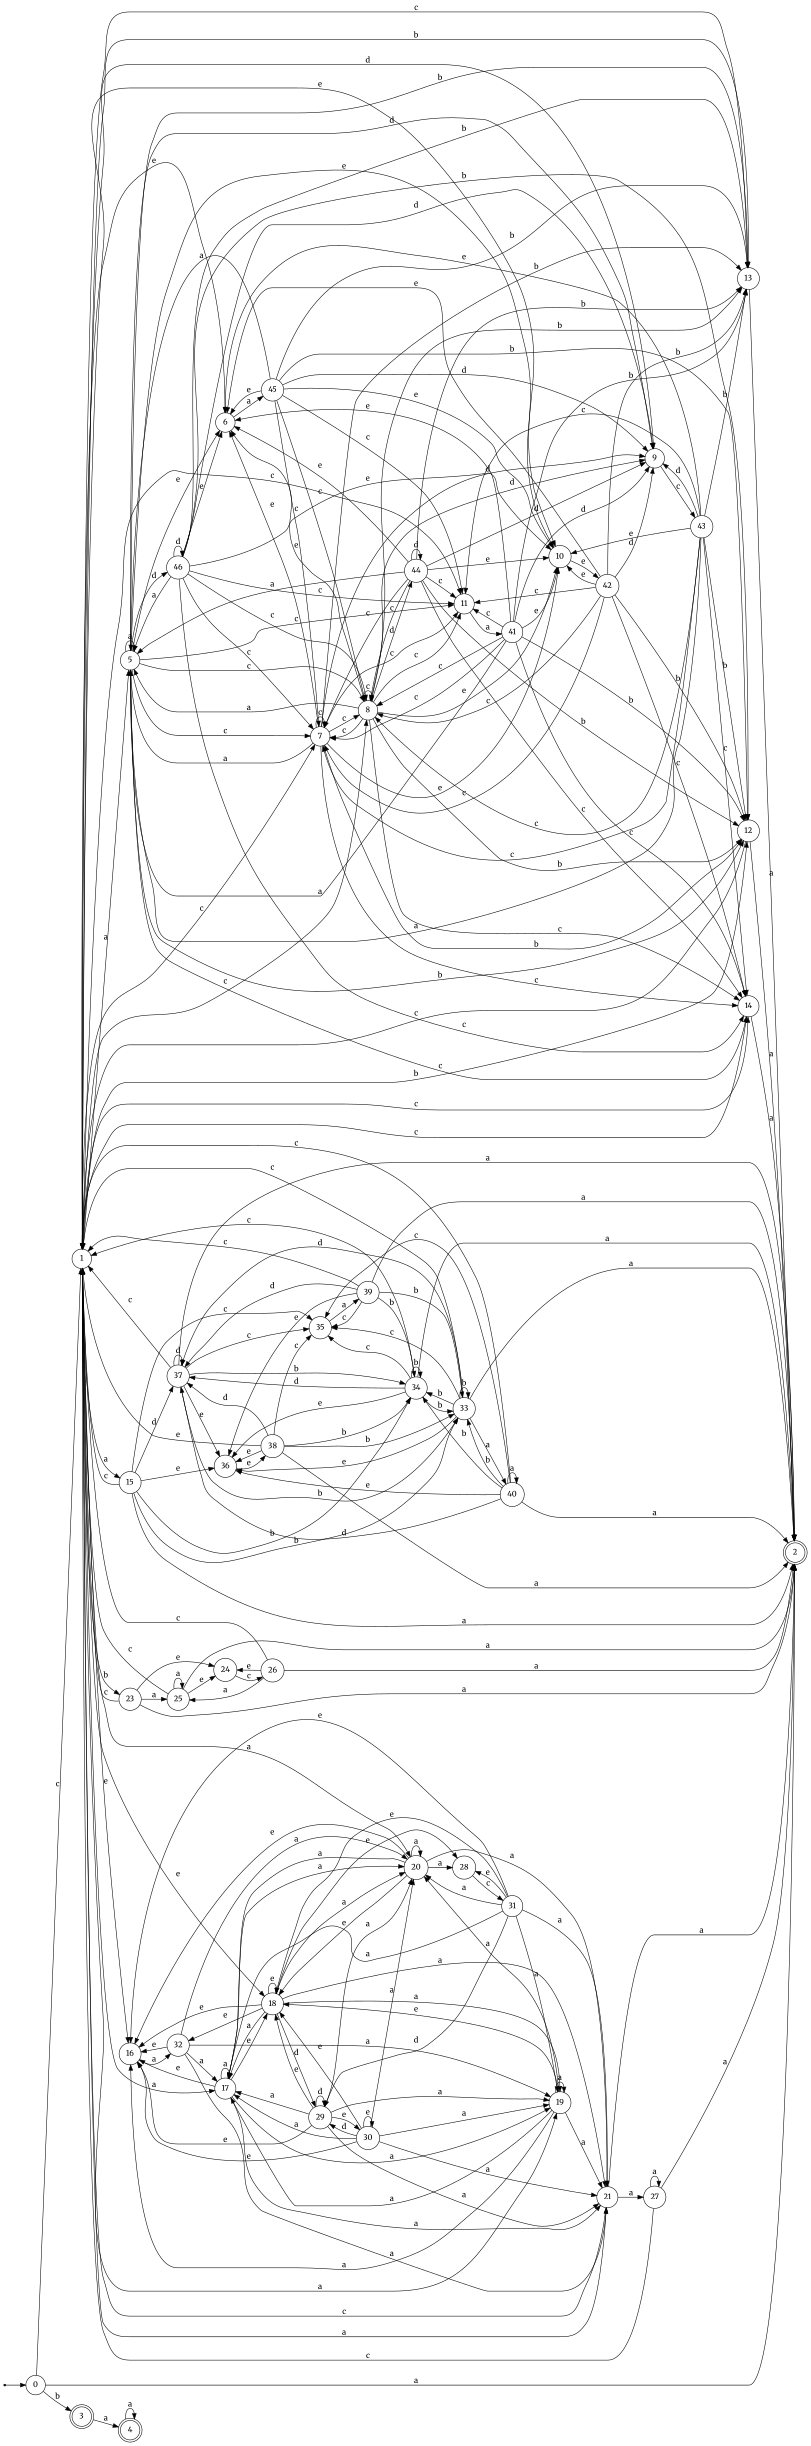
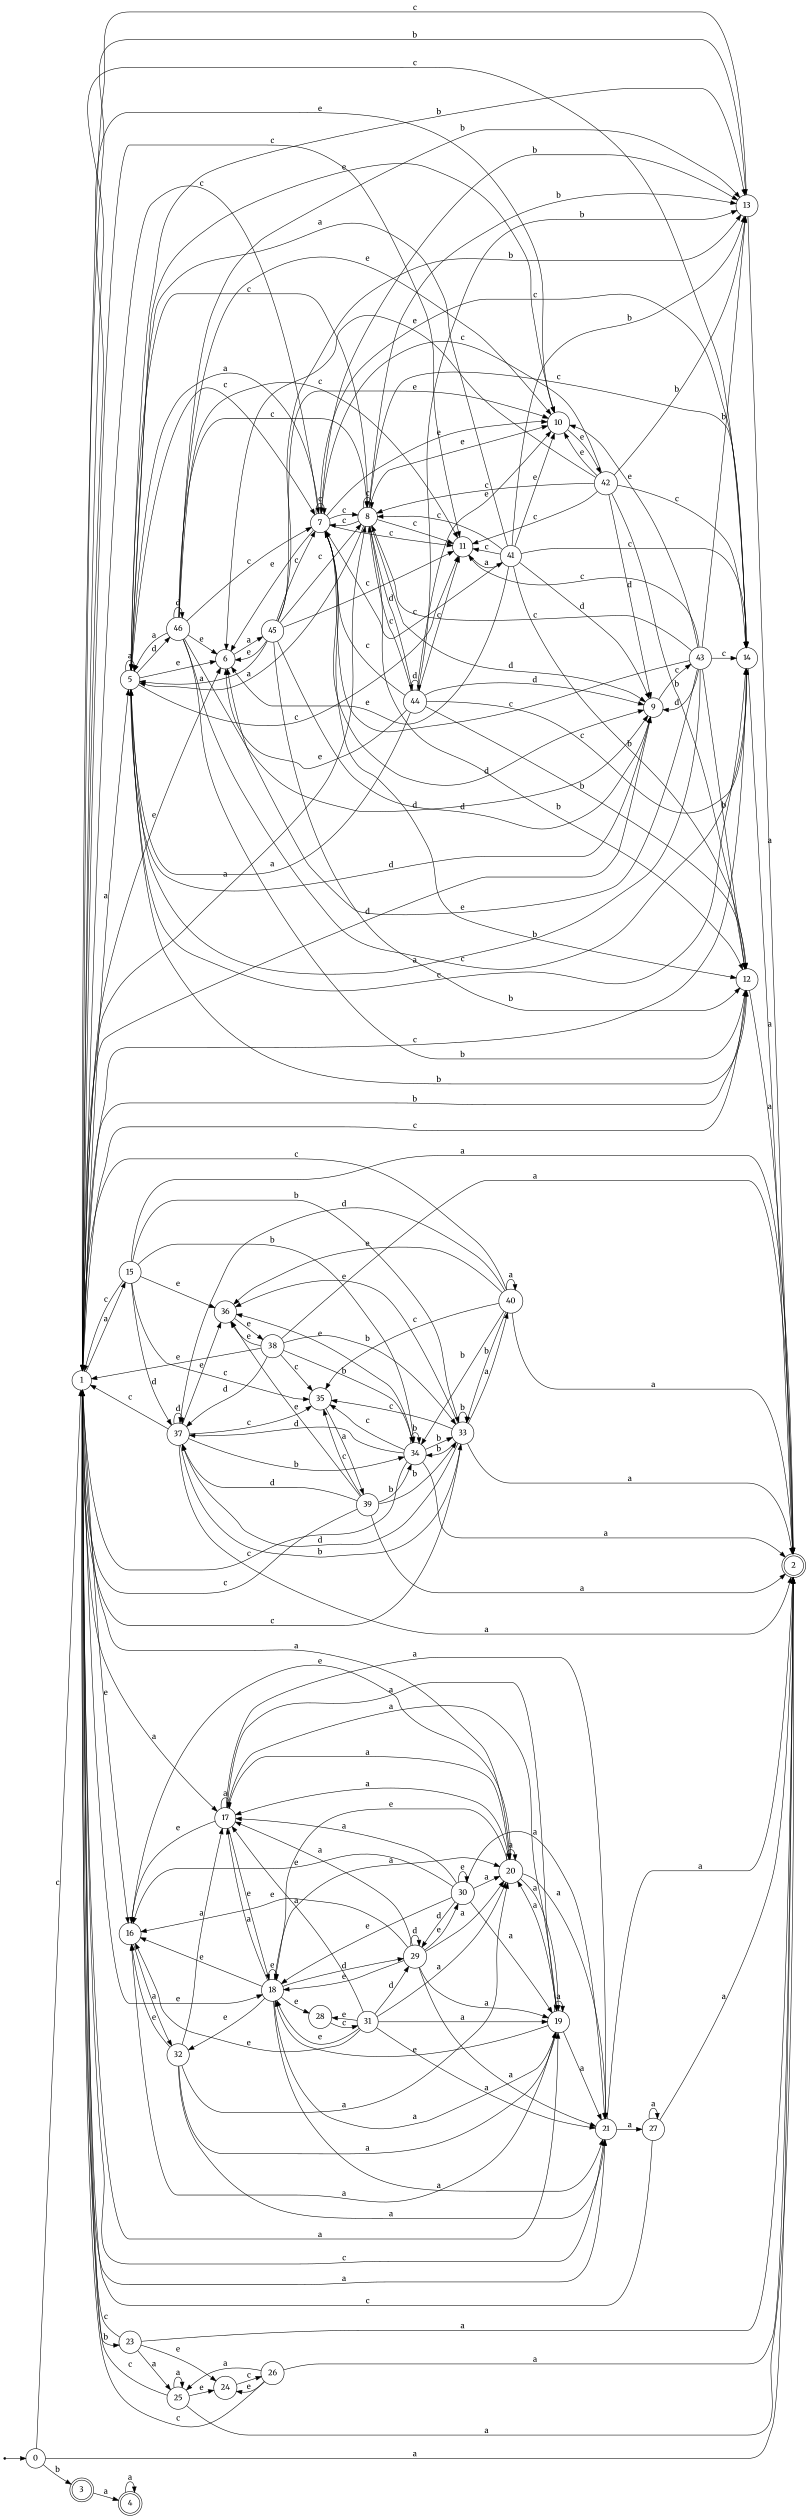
  digraph {
    fontname=Merriweather
    rankdir=LR
    node [fontname=Merriweather shape=circle]
    edge [fontname=Merriweather]
    dummy0 [shape=point]
    0
    1
    2 [shape=doublecircle]
    3 [shape=doublecircle]
    5
    6
    7
    8
    9
    10
    11
    12
    13
    14
    15
    16
    17
    18
    19
    20
    21
    23
    4 [shape=doublecircle]
    46
    45
    44
    43
    42
    41
    33
    34
    35
    36
    37
    32
    28
    29
    27
    24
    25
    40
    39
    38
    31
    30
    26
    dummy0 -> 0
    0 -> 1 [label=c]
    0 -> 2 [label=a]
    0 -> 3 [label=b]
    1 -> 5 [label=a]
    1 -> 6 [label=e]
    1 -> 7 [label=c]
-   1 -> 8 [label=c]
+   1 -> 8 [label=a]
    1 -> 9 [label=d]
    1 -> 10 [label=e]
    1 -> 11 [label=c]
    1 -> 12 [label=b]
    1 -> 13 [label=b]
    1 -> 14 [label=c]
    1 -> 15 [label=a]
    1 -> 16 [label=e]
    1 -> 17 [label=a]
    1 -> 18 [label=e]
    1 -> 19 [label=a]
    1 -> 20 [label=a]
    1 -> 21 [label=a]
    1 -> 23 [label=b]
    3 -> 4 [label=a]
    5 -> 5 [label=a]
    5 -> 6 [label=e]
    5 -> 7 [label=c]
    5 -> 8 [label=c]
    5 -> 9 [label=d]
    5 -> 10 [label=e]
    5 -> 11 [label=c]
    5 -> 12 [label=b]
    5 -> 13 [label=b]
    5 -> 14 [label=c]
    5 -> 46 [label=d]
    6 -> 45 [label=a]
    7 -> 5 [label=a]
    7 -> 6 [label=e]
    7 -> 7 [label=c]
    7 -> 8 [label=c]
    7 -> 9 [label=d]
    7 -> 10 [label=e]
    7 -> 11 [label=c]
    7 -> 12 [label=b]
    7 -> 13 [label=b]
    7 -> 14 [label=c]
    8 -> 5 [label=a]
-   8 -> 6 [label=e]
    8 -> 7 [label=c]
    8 -> 8 [label=c]
    8 -> 9 [label=d]
    8 -> 10 [label=e]
    8 -> 11 [label=c]
    8 -> 12 [label=b]
    8 -> 13 [label=b]
    8 -> 14 [label=c]
    8 -> 44 [label=d]
    9 -> 43 [label=c]
    10 -> 42 [label=e]
    11 -> 41 [label=a]
    12 -> 1 [label=c]
    12 -> 2 [label=a]
    13 -> 1 [label=c]
    13 -> 2 [label=a]
    14 -> 1 [label=c]
    14 -> 2 [label=a]
    15 -> 1 [label=c]
    15 -> 2 [label=a]
    15 -> 33 [label=b]
    15 -> 34 [label=b]
    15 -> 35 [label=c]
    15 -> 36 [label=e]
    15 -> 37 [label=d]
    16 -> 32 [label=a]
    17 -> 16 [label=e]
    17 -> 17 [label=a]
    17 -> 18 [label=e]
    17 -> 19 [label=a]
    17 -> 20 [label=a]
    17 -> 21 [label=a]
    18 -> 16 [label=e]
    18 -> 17 [label=a]
    18 -> 18 [label=e]
    18 -> 19 [label=a]
    18 -> 20 [label=a]
    18 -> 21 [label=a]
    18 -> 32 [label=e]
    18 -> 28 [label=e]
    18 -> 29 [label=d]
    19 -> 16 [label=a]
    19 -> 17 [label=a]
    19 -> 18 [label=e]
    19 -> 19 [label=a]
    19 -> 20 [label=a]
    19 -> 21 [label=a]
    20 -> 16 [label=e]
    20 -> 17 [label=a]
    20 -> 18 [label=e]
-   20 -> 28 [label=a]
+   20 -> 19 [label=a]
    20 -> 20 [label=a]
    20 -> 21 [label=a]
    21 -> 1 [label=c]
    21 -> 2 [label=a]
    21 -> 27 [label=a]
    23 -> 1 [label=c]
    23 -> 2 [label=a]
    23 -> 24 [label=e]
    23 -> 25 [label=a]
    4 -> 4 [label=a]
    46 -> 5 [label=a]
    46 -> 6 [label=e]
    46 -> 7 [label=c]
    46 -> 8 [label=c]
    46 -> 9 [label=d]
    46 -> 10 [label=e]
    46 -> 11 [label=c]
    46 -> 12 [label=b]
    46 -> 13 [label=b]
    46 -> 14 [label=c]
    46 -> 46 [label=d]
    45 -> 5 [label=a]
    45 -> 6 [label=e]
    45 -> 7 [label=c]
    45 -> 8 [label=c]
    45 -> 9 [label=d]
    45 -> 10 [label=e]
    45 -> 11 [label=c]
    45 -> 12 [label=b]
    45 -> 13 [label=b]
    44 -> 5 [label=a]
    44 -> 6 [label=e]
    44 -> 7 [label=c]
    44 -> 8 [label=c]
    44 -> 9 [label=d]
    44 -> 10 [label=e]
    44 -> 11 [label=c]
    44 -> 12 [label=b]
    44 -> 13 [label=b]
    44 -> 14 [label=c]
    44 -> 44 [label=d]
    43 -> 5 [label=a]
    43 -> 6 [label=e]
    43 -> 7 [label=c]
    43 -> 8 [label=c]
    43 -> 9 [label=d]
    43 -> 10 [label=e]
    43 -> 11 [label=c]
    43 -> 12 [label=b]
    43 -> 13 [label=b]
    43 -> 14 [label=c]
    42 -> 6 [label=e]
    42 -> 7 [label=c]
    42 -> 8 [label=c]
    42 -> 9 [label=d]
    42 -> 10 [label=e]
    42 -> 11 [label=c]
    42 -> 12 [label=b]
    42 -> 13 [label=b]
    42 -> 14 [label=c]
    41 -> 5 [label=a]
    41 -> 6 [label=e]
    41 -> 7 [label=c]
    41 -> 8 [label=c]
    41 -> 9 [label=d]
    41 -> 10 [label=e]
    41 -> 11 [label=c]
    41 -> 12 [label=b]
    41 -> 13 [label=b]
    41 -> 14 [label=c]
    33 -> 1 [label=c]
    33 -> 2 [label=a]
    33 -> 33 [label=b]
    33 -> 34 [label=b]
    33 -> 35 [label=c]
    33 -> 36 [label=e]
    33 -> 37 [label=d]
    33 -> 40 [label=a]
    34 -> 1 [label=c]
    34 -> 2 [label=a]
    34 -> 33 [label=b]
    34 -> 34 [label=b]
    34 -> 35 [label=c]
    34 -> 36 [label=e]
    34 -> 37 [label=d]
    35 -> 39 [label=a]
    36 -> 38 [label=e]
    37 -> 1 [label=c]
    37 -> 2 [label=a]
    37 -> 33 [label=b]
    37 -> 34 [label=b]
    37 -> 35 [label=c]
    37 -> 36 [label=e]
    37 -> 37 [label=d]
    32 -> 16 [label=e]
    32 -> 17 [label=a]
    32 -> 19 [label=a]
    32 -> 20 [label=a]
    32 -> 21 [label=a]
    28 -> 31 [label=c]
    29 -> 16 [label=e]
    29 -> 17 [label=a]
    29 -> 18 [label=e]
    29 -> 19 [label=a]
    29 -> 20 [label=a]
    29 -> 21 [label=a]
    29 -> 29 [label=d]
    29 -> 30 [label=e]
    27 -> 1 [label=c]
    27 -> 2 [label=a]
    27 -> 27 [label=a]
    24 -> 26 [label=c]
    25 -> 1 [label=c]
    25 -> 2 [label=a]
    25 -> 24 [label=e]
    25 -> 25 [label=a]
    40 -> 1 [label=c]
    40 -> 2 [label=a]
    40 -> 33 [label=b]
    40 -> 34 [label=b]
    40 -> 35 [label=c]
    40 -> 36 [label=e]
    40 -> 37 [label=d]
    40 -> 40 [label=a]
    39 -> 1 [label=c]
    39 -> 2 [label=a]
    39 -> 33 [label=b]
    39 -> 34 [label=b]
    39 -> 35 [label=c]
    39 -> 36 [label=e]
    39 -> 37 [label=d]
    38 -> 1 [label=e]
    38 -> 2 [label=a]
    38 -> 33 [label=b]
    38 -> 34 [label=b]
    38 -> 35 [label=c]
    38 -> 36 [label=e]
    38 -> 37 [label=d]
    31 -> 16 [label=e]
    31 -> 17 [label=a]
    31 -> 18 [label=e]
    31 -> 19 [label=a]
    31 -> 20 [label=a]
    31 -> 21 [label=a]
    31 -> 28 [label=e]
    31 -> 29 [label=d]
    30 -> 16 [label=e]
    30 -> 17 [label=a]
    30 -> 18 [label=e]
    30 -> 19 [label=a]
    30 -> 20 [label=a]
    30 -> 21 [label=a]
    30 -> 29 [label=d]
    30 -> 30 [label=e]
    26 -> 1 [label=c]
    26 -> 2 [label=a]
    26 -> 24 [label=e]
    26 -> 25 [label=a]
  }
